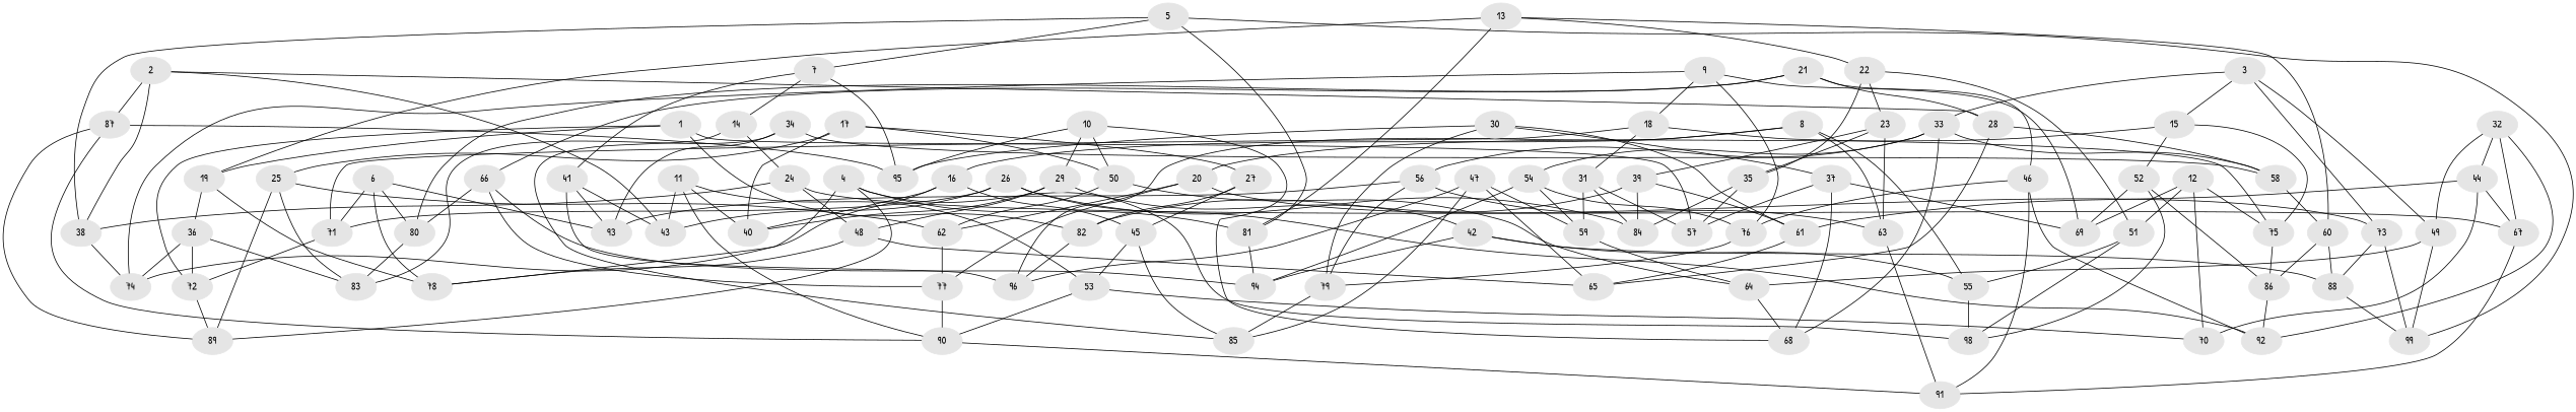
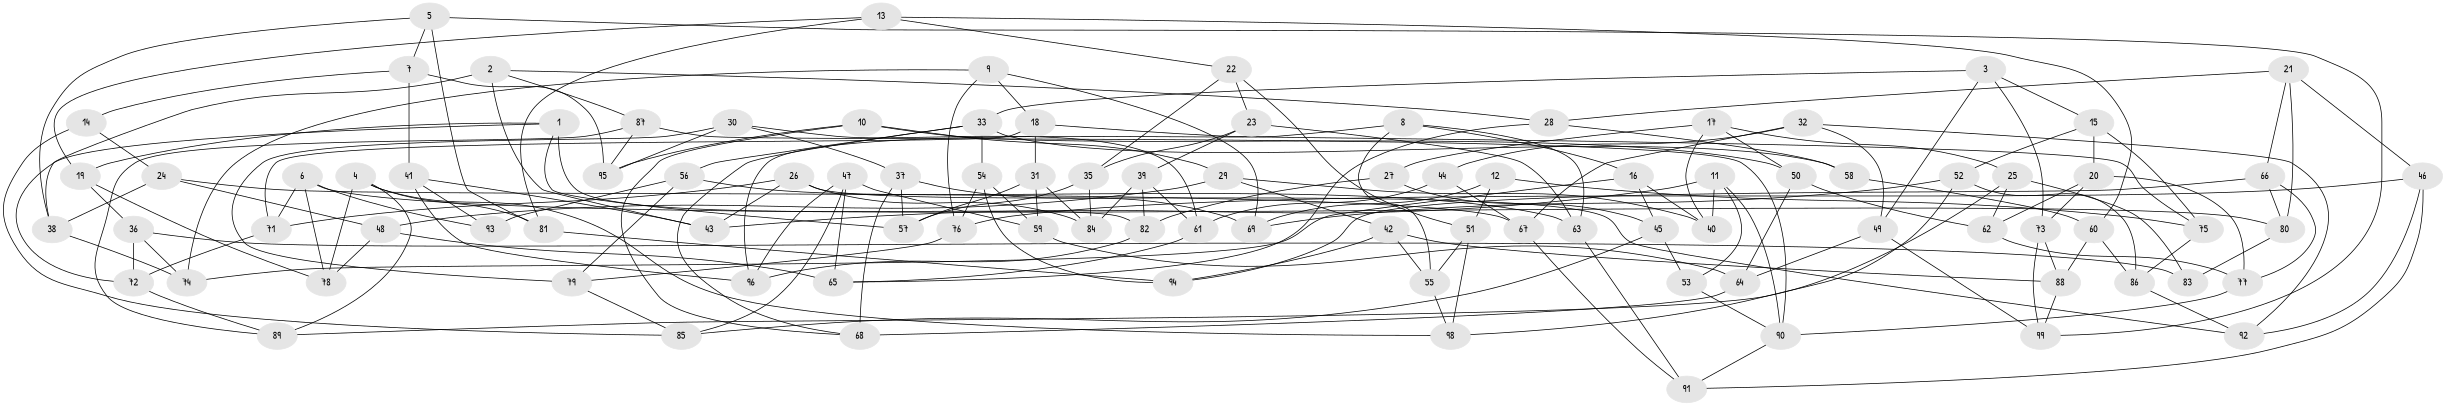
  graph {
    fontname="Patrick Hand"
    node [color=gray90 fontname="Patrick Hand" style=filled]
    edge [fontname="Patrick Hand"]
    1
    19
    57
    72
    82
    78
    36
    89
    96
    2
    28
    38
    43
    87
    58
    65
    74
    95
    90
    3
    15
    49
    73
    33
    75
    20
    52
-   34
    93
    83
    n31 [label=99]
    64
    88
    4
    81
    98
    94
    5
    7
    14
    41
    6
    71
    80
    24
    85
    8
    16
    55
    63
    40
    45
    91
    9
    18
    69
    76
    31
    79
    10
    29
    50
    68
    48
    42
    62
    11
    53
-   70
    12
    51
    86
    13
    22
    60
    23
    35
    67
    27
    77
    17
    25
    84
    59
    21
    46
    66
    92
    39
    61
    26
    30
    37
    32
    44
    54
    56
    47
    1 -- 19
    1 -- 57
    1 -- 72
    1 -- 82
    19 -- 78
    19 -- 36
    72 -- 89
    82 -- 96
    36 -- 72
    36 -- 74
    36 -- 83
    2 -- 28
    2 -- 38
    2 -- 43
    2 -- 87
    28 -- 58
    28 -- 65
    38 -- 74
    87 -- 89
    87 -- 95
    87 -- 90
    58 -- 60
    90 -- 91
    3 -- 15
    3 -- 49
    3 -- 73
    3 -- 33
    15 -- 75
    15 -- 20
    15 -- 52
    49 -- n31
    49 -- 64
    73 -- n31
    73 -- 88
    33 -- 58
    33 -- 68
    33 -- 54
    33 -- 56
    75 -- 86
    20 -- 73
    20 -- 62
    20 -- 77
    52 -- 98
    52 -- 69
    52 -- 86
-   34 -- 58
-   34 -- 93
-   34 -- 83
    64 -- 68
    88 -- n31
    4 -- 78
    4 -- 89
    4 -- 81
    4 -- 98
    81 -- 94
    5 -- 38
    5 -- n31
    5 -- 81
    5 -- 7
    7 -- 95
    7 -- 14
    7 -- 41
    14 -- 24
    14 -- 85
    41 -- 96
    41 -- 43
    41 -- 93
    6 -- 78
    6 -- 93
    6 -- 71
    6 -- 80
    71 -- 72
    80 -- 83
    24 -- 38
    24 -- 48
    24 -- 67
    8 -- 96
    8 -- 16
    8 -- 55
    8 -- 63
    16 -- 74
    16 -- 40
    16 -- 45
    55 -- 98
    63 -- 91
    45 -- 85
    45 -- 53
    9 -- 74
    9 -- 18
    9 -- 69
    9 -- 76
    18 -- 75
    18 -- 71
    18 -- 31
    76 -- 79
    31 -- 57
    31 -- 84
    31 -- 59
    79 -- 85
    10 -- 95
    10 -- 29
    10 -- 50
    10 -- 68
    29 -- 40
    29 -- 48
    29 -- 42
    50 -- 64
    50 -- 62
    48 -- 78
    48 -- 65
    42 -- 88
    42 -- 94
    42 -- 55
    62 -- 77
    11 -- 43
    11 -- 90
    11 -- 40
    11 -- 53
    53 -- 90
-   53 -- 70
    12 -- 75
    12 -- 69
-   12 -- 70
    12 -- 51
    51 -- 98
    51 -- 55
    86 -- 92
    13 -- 19
    13 -- 81
    13 -- 22
    13 -- 60
    22 -- 51
    22 -- 23
    22 -- 35
    60 -- 88
    60 -- 86
    23 -- 63
    23 -- 35
    23 -- 39
    35 -- 57
    35 -- 84
    67 -- 91
    27 -- 82
    27 -- 45
    77 -- 90
    17 -- 40
    17 -- 50
    17 -- 27
    17 -- 25
    25 -- 89
    25 -- 83
    25 -- 62
    59 -- 64
    21 -- 28
    21 -- 80
    21 -- 46
    21 -- 66
    46 -- 91
    46 -- 76
    46 -- 92
    66 -- 94
    66 -- 80
    66 -- 77
    39 -- 82
    39 -- 84
    39 -- 61
    61 -- 65
    26 -- 43
    26 -- 71
    26 -- 84
    26 -- 92
    30 -- 95
    30 -- 79
    30 -- 61
    30 -- 37
    37 -- 57
    37 -- 69
    37 -- 68
    32 -- 49
    32 -- 67
    32 -- 92
    32 -- 44
-   44 -- 70
    44 -- 67
    44 -- 61
    54 -- 94
    54 -- 76
    54 -- 59
    56 -- 93
    56 -- 63
    56 -- 79
    47 -- 96
    47 -- 65
    47 -- 85
    47 -- 59
  }
